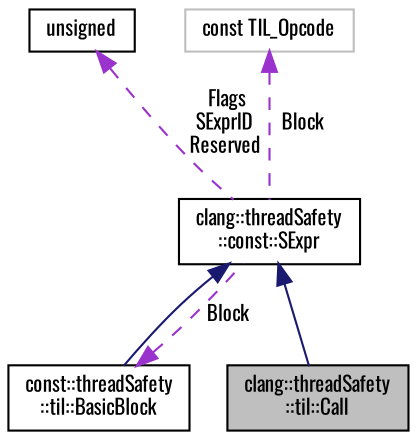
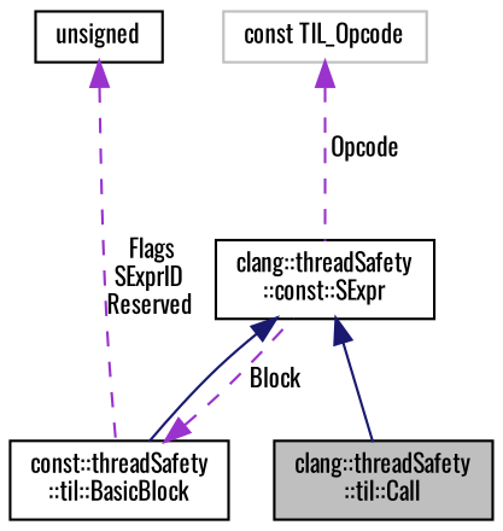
  digraph {
    fontname=Oswald
    node [color=black fontname=Oswald fontsize=10 shape=record]
    edge [color=darkorchid3 dir=back fontname=Oswald fontsize=10 labelfontname=Helvetica labelfontsize=10 style=dashed]
    n1 [fillcolor=grey75 fontcolor=black height=0.2 label="clang::threadSafety\l::til::Call" style=filled width=0.4]
    n2 [height=0.2 label="clang::threadSafety\l::const::SExpr" width=0.4]
    n3 [height=0.2 label="const::threadSafety\l::til::BasicBlock" width=0.4]
    n4 [color=grey75 height=0.2 label="const TIL_Opcode" width=0.4]
    n5 [height=0.2 label=unsigned width=0.4]
    n2 -> n1 [color=midnightblue style=solid]
    n2 -> n3 [color=midnightblue style=solid]
    n3 -> n2 [label=" Block"]
-   n4 -> n2 [label=" Block"]
-   n5 -> n2 [label=" Flags\nSExprID\nReserved"]
+   n4 -> n2 [label=" Opcode"]
+   n5 -> n3 [label=" Flags\nSExprID\nReserved"]
  }
